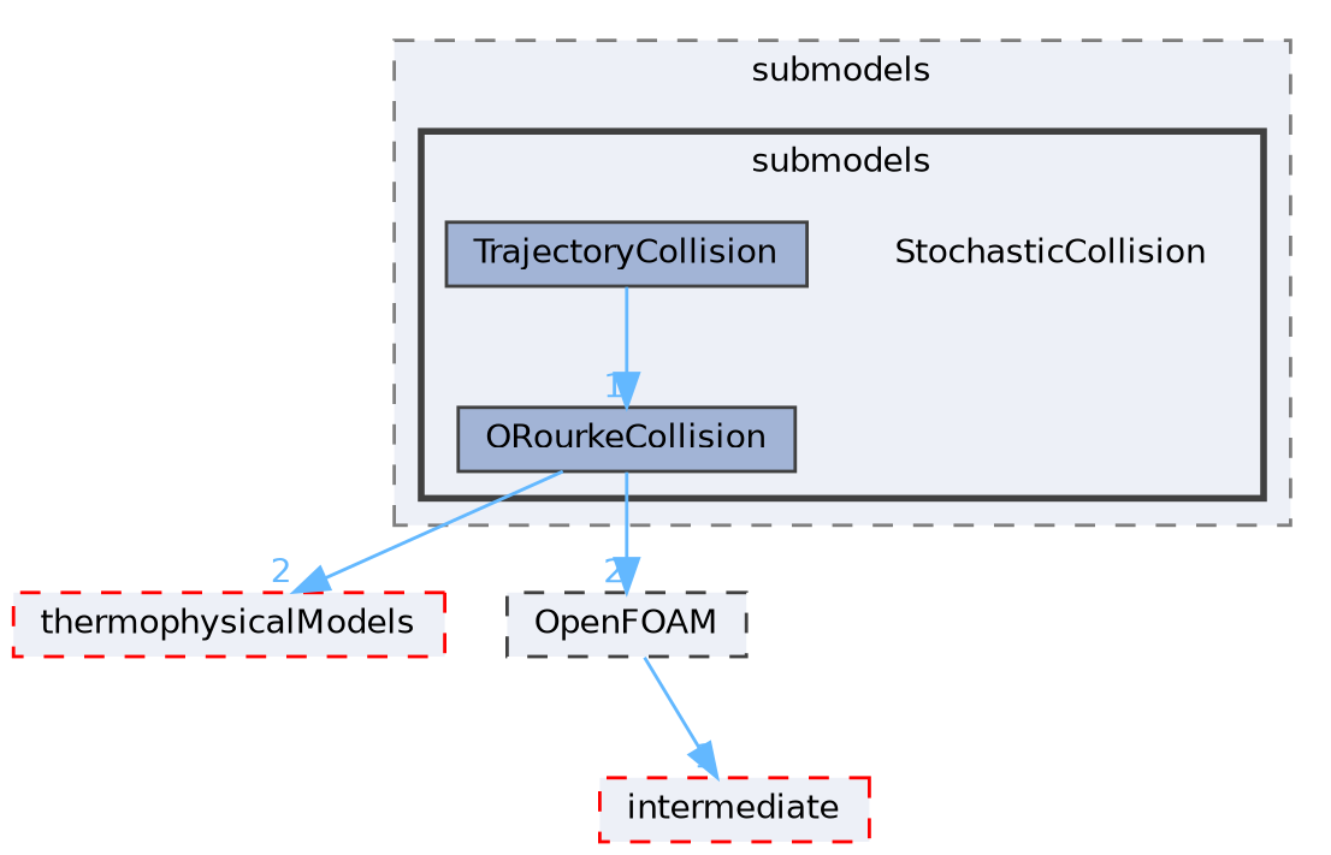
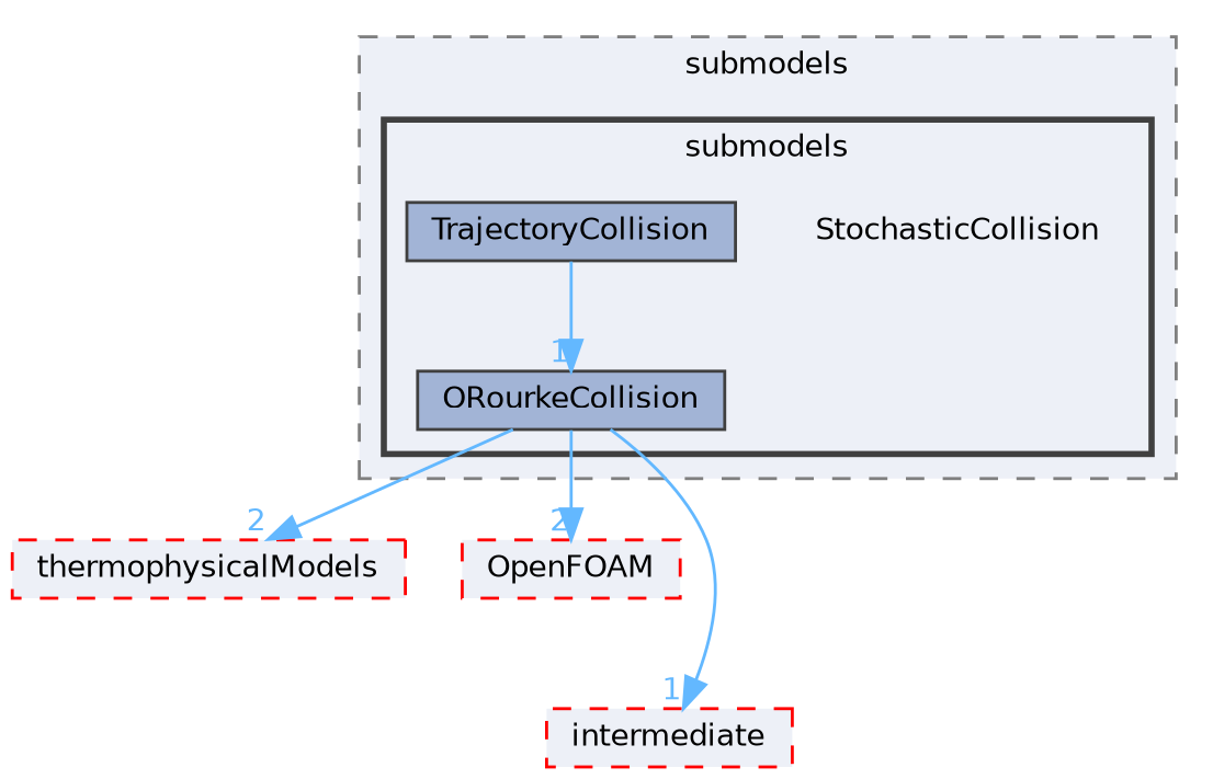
  digraph {
    compound=true
    node [fontname=Helvetica fontsize=10 shape=box color=red fillcolor="#edf0f7" style="filled,dashed"]
    edge [color=steelblue1 fontcolor=steelblue1 fontname=Helvetica fontsize=10 headlabel=2 labeldistance=1.5 labelfontname=Helvetica labelfontsize=10]
    n1 [height=0.2 label=StochasticCollision shape=plaintext width=0.4 color="" fillcolor="" style=""]
    n2 [color=grey25 fillcolor="#a2b4d6" height=0.2 label=ORourkeCollision style=filled width=0.4]
    n3 [color=grey25 fillcolor="#a2b4d6" height=0.2 label=TrajectoryCollision style=filled width=0.4]
    n4 [height=0.2 label=thermophysicalModels width=0.4]
-   n5 [color=grey25 height=0.2 label=OpenFOAM width=0.4]
+   n5 [height=0.2 label=OpenFOAM width=0.4]
    n6 [height=0.2 label=intermediate width=0.4]
    subgraph cluster_1 {
      bgcolor="#edf0f7"
      fontname=Helvetica
      fontsize=10
      label=submodels
      pencolor=grey50
      style="filled,dashed"
      subgraph cluster_2 {
        bgcolor="#edf0f7"
        fontname=Helvetica
        fontsize=10
        pencolor=grey25
        style="filled,bold"
        n1
        n2
        n3
      }
    }
    n2 -> n4
    n2 -> n5
-   n5 -> n6 [headlabel=1]
+   n2 -> n6 [headlabel=1]
    n3 -> n2 [headlabel=1]
  }
